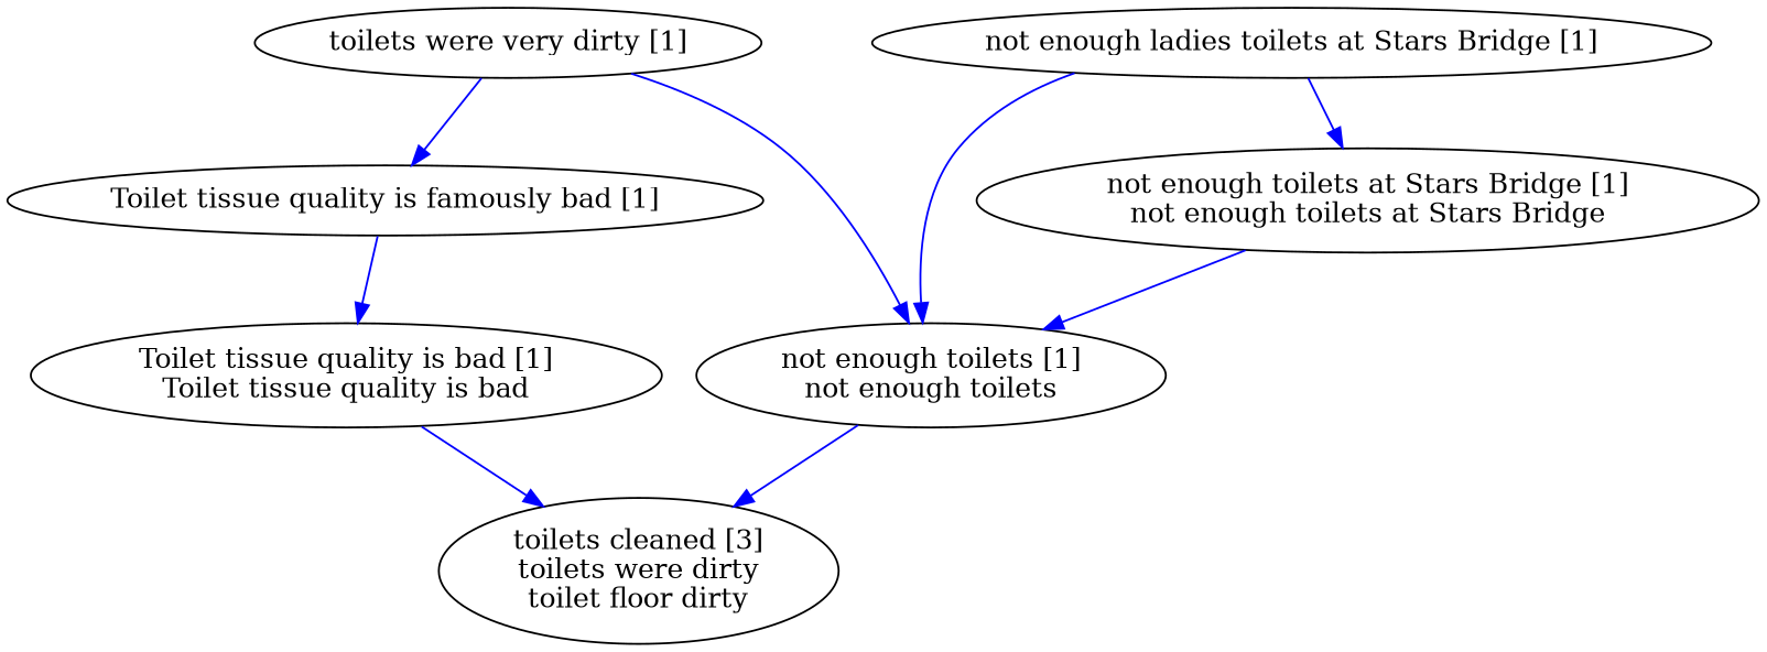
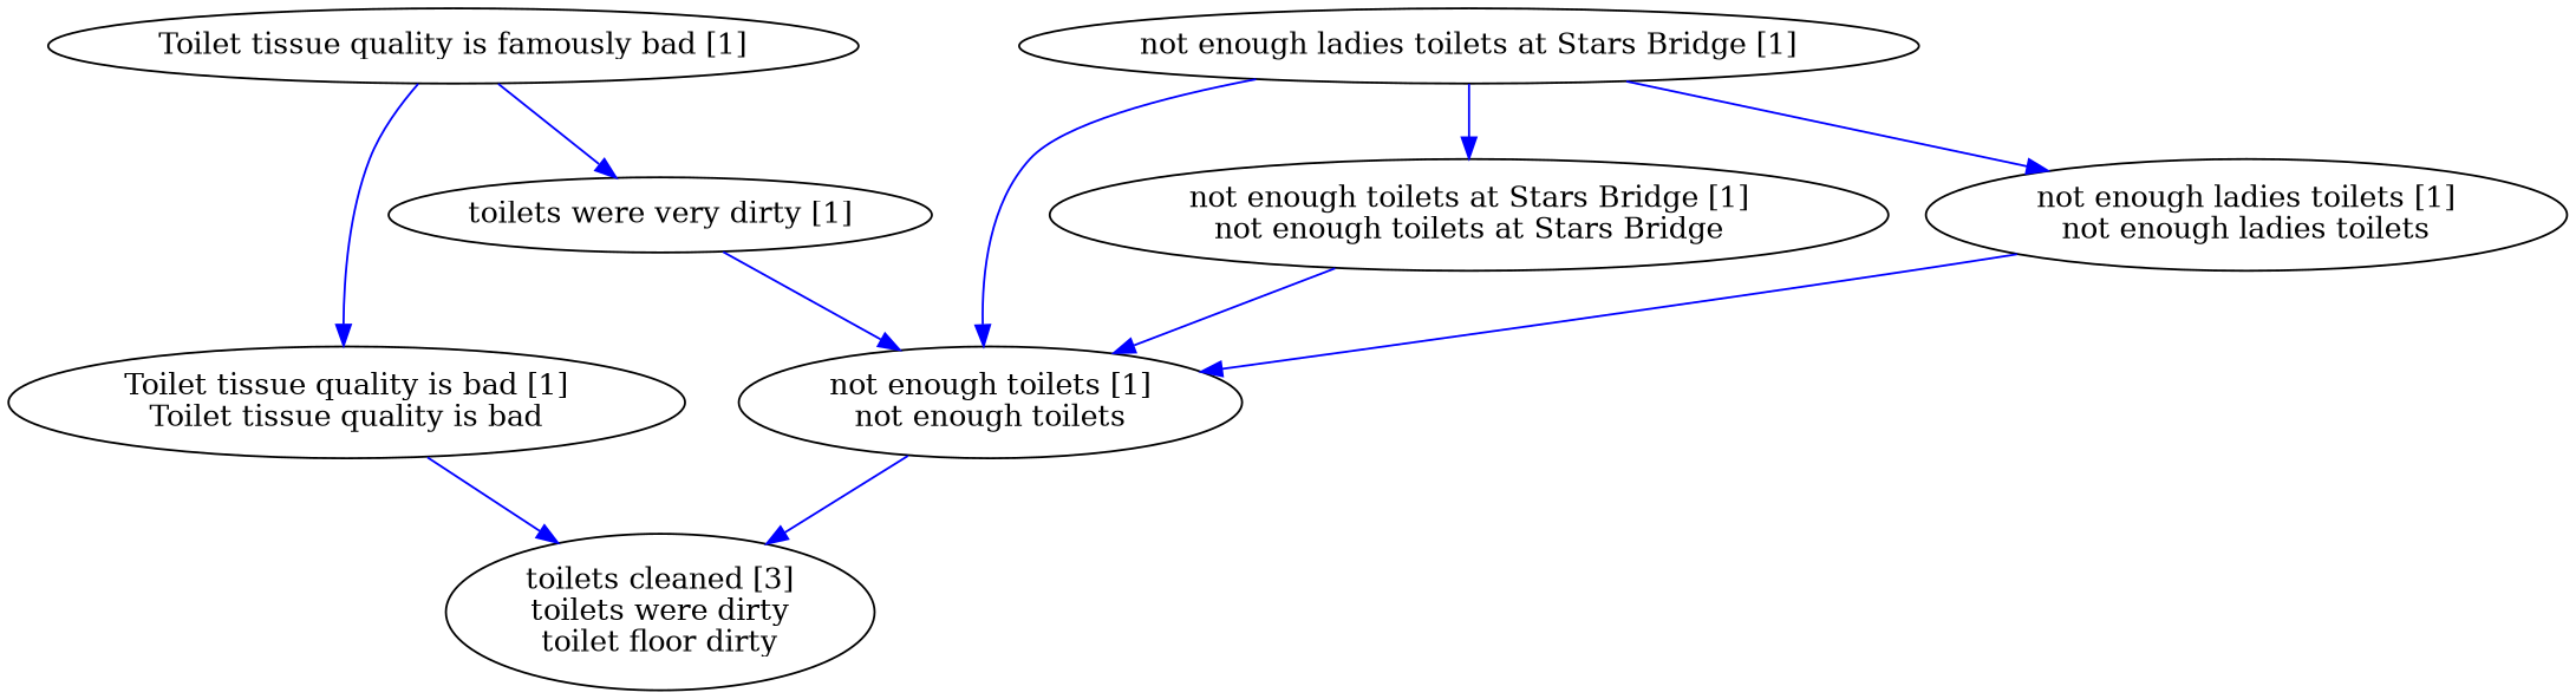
  digraph {
    edge [color=blue]
    "Toilet tissue quality is famously bad [1]"
    "Toilet tissue quality is bad [1]\nToilet tissue quality is bad"
    "toilets were very dirty [1]"
    "toilets cleaned [3]\ntoilets were dirty\ntoilet floor dirty"
    "not enough toilets [1]\nnot enough toilets"
    "not enough ladies toilets at Stars Bridge [1]"
    "not enough toilets at Stars Bridge [1]\nnot enough toilets at Stars Bridge"
+   "not enough ladies toilets [1]\nnot enough ladies toilets"
    "Toilet tissue quality is famously bad [1]" -> "Toilet tissue quality is bad [1]\nToilet tissue quality is bad"
-   "toilets were very dirty [1]" -> "Toilet tissue quality is famously bad [1]"
+   "Toilet tissue quality is famously bad [1]" -> "toilets were very dirty [1]"
    "Toilet tissue quality is bad [1]\nToilet tissue quality is bad" -> "toilets cleaned [3]\ntoilets were dirty\ntoilet floor dirty"
    "toilets were very dirty [1]" -> "not enough toilets [1]\nnot enough toilets"
    "not enough toilets [1]\nnot enough toilets" -> "toilets cleaned [3]\ntoilets were dirty\ntoilet floor dirty"
    "not enough ladies toilets at Stars Bridge [1]" -> "not enough toilets [1]\nnot enough toilets"
    "not enough ladies toilets at Stars Bridge [1]" -> "not enough toilets at Stars Bridge [1]\nnot enough toilets at Stars Bridge"
+   "not enough ladies toilets at Stars Bridge [1]" -> "not enough ladies toilets [1]\nnot enough ladies toilets"
    "not enough toilets at Stars Bridge [1]\nnot enough toilets at Stars Bridge" -> "not enough toilets [1]\nnot enough toilets"
+   "not enough ladies toilets [1]\nnot enough ladies toilets" -> "not enough toilets [1]\nnot enough toilets"
  }
